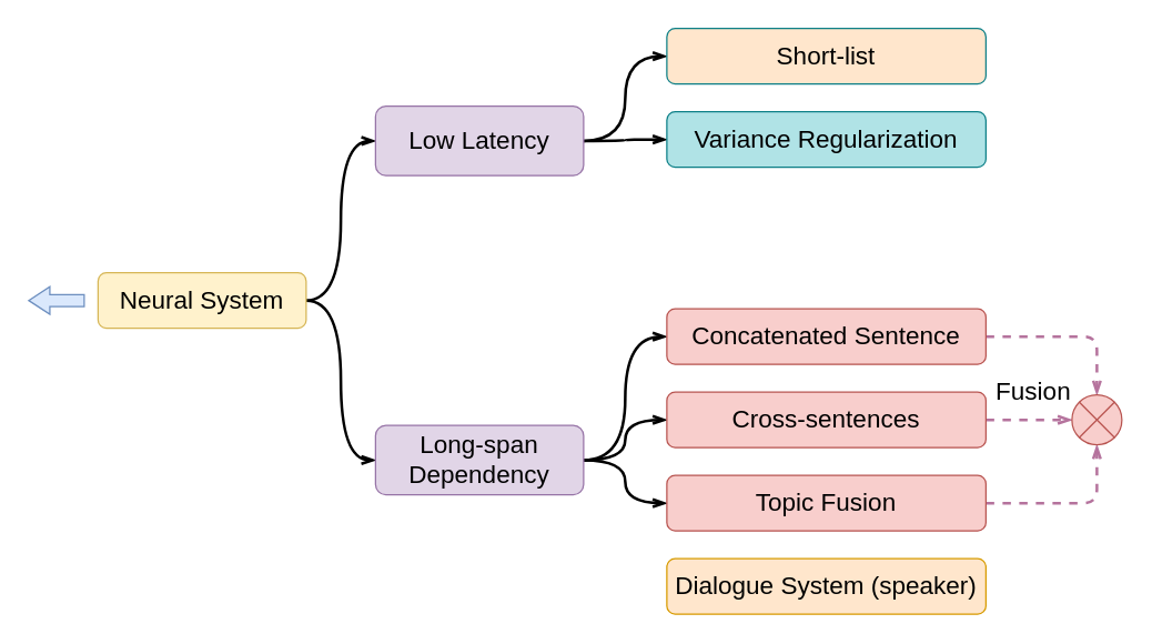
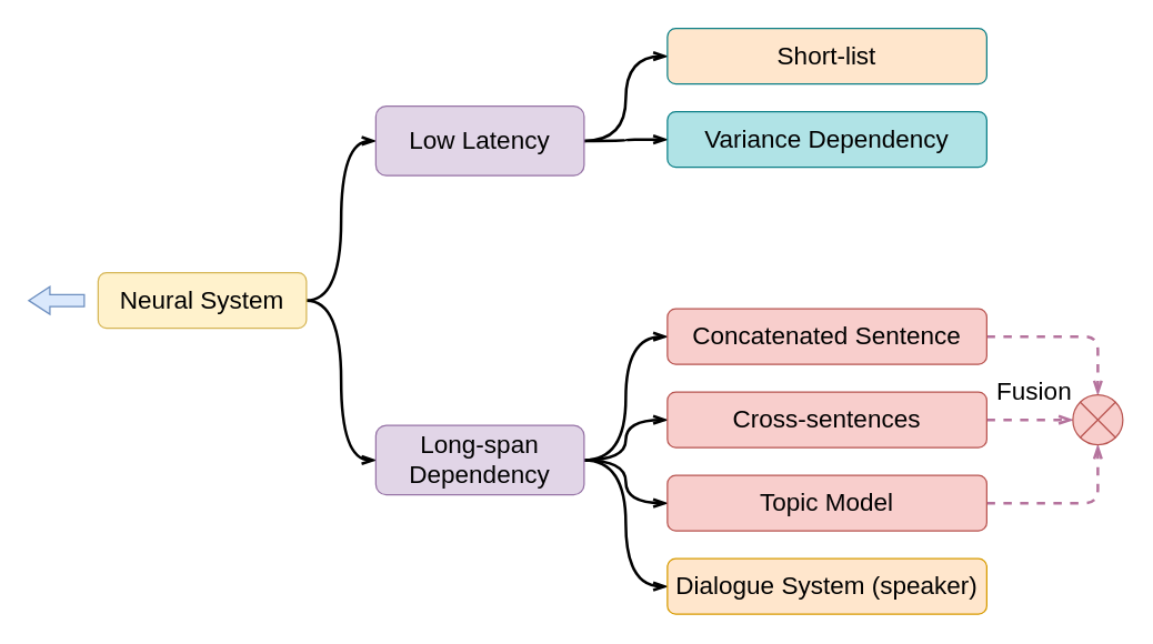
  <mxCell id="0" />
  <mxCell id="1" parent="0" />
  <mxCell id="2" style="edgeStyle=orthogonalEdgeStyle;orthogonalLoop=1;jettySize=auto;html=1;exitX=1;exitY=0.5;exitDx=0;exitDy=0;entryX=0;entryY=0.5;entryDx=0;entryDy=0;fontSize=16;endArrow=openThin;endFill=0;strokeWidth=2;curved=1;" edge="1" parent="1" source="4" target="7"><mxGeometry relative="1" as="geometry" /></mxCell>
  <mxCell id="3" style="edgeStyle=orthogonalEdgeStyle;curved=1;orthogonalLoop=1;jettySize=auto;html=1;exitX=1;exitY=0.5;exitDx=0;exitDy=0;entryX=0;entryY=0.5;entryDx=0;entryDy=0;fontSize=16;endArrow=openThin;endFill=0;strokeWidth=2;" edge="1" parent="1" source="4" target="12"><mxGeometry relative="1" as="geometry" /></mxCell>
  <mxCell id="4" value="&lt;font style=&quot;font-size: 18px&quot;&gt;Neural System&lt;/font&gt;" style="rounded=1;whiteSpace=wrap;html=1;fillColor=#fff2cc;strokeColor=#d6b656;" vertex="1" parent="1"><mxGeometry x="70" y="196" width="150" height="40" as="geometry" /></mxCell>
  <mxCell id="5" style="edgeStyle=orthogonalEdgeStyle;curved=1;orthogonalLoop=1;jettySize=auto;html=1;exitX=1;exitY=0.5;exitDx=0;exitDy=0;entryX=0;entryY=0.5;entryDx=0;entryDy=0;fontSize=16;endArrow=openThin;endFill=0;strokeWidth=2;" edge="1" parent="1" source="7" target="18"><mxGeometry relative="1" as="geometry" /></mxCell>
  <mxCell id="6" style="edgeStyle=orthogonalEdgeStyle;curved=1;orthogonalLoop=1;jettySize=auto;html=1;exitX=1;exitY=0.5;exitDx=0;exitDy=0;entryX=0;entryY=0.5;entryDx=0;entryDy=0;fontSize=16;endArrow=openThin;endFill=0;strokeWidth=2;" edge="1" parent="1" source="7" target="17"><mxGeometry relative="1" as="geometry" /></mxCell>
  <mxCell id="7" value="&lt;font style=&quot;font-size: 18px&quot;&gt;Low Latency&lt;/font&gt;" style="rounded=1;whiteSpace=wrap;html=1;fillColor=#e1d5e7;strokeColor=#9673a6;" vertex="1" parent="1"><mxGeometry x="270" y="76" width="150" height="50" as="geometry" /></mxCell>
  <mxCell id="8" style="edgeStyle=orthogonalEdgeStyle;curved=1;orthogonalLoop=1;jettySize=auto;html=1;exitX=1;exitY=0.5;exitDx=0;exitDy=0;entryX=0;entryY=0.5;entryDx=0;entryDy=0;fontSize=16;endArrow=openThin;endFill=0;strokeWidth=2;" edge="1" parent="1" source="12" target="20"><mxGeometry relative="1" as="geometry" /></mxCell>
  <mxCell id="9" style="edgeStyle=orthogonalEdgeStyle;curved=1;orthogonalLoop=1;jettySize=auto;html=1;exitX=1;exitY=0.5;exitDx=0;exitDy=0;entryX=0;entryY=0.5;entryDx=0;entryDy=0;fontSize=16;endArrow=openThin;endFill=0;strokeWidth=2;" edge="1" parent="1" source="12" target="14"><mxGeometry relative="1" as="geometry" /></mxCell>
  <mxCell id="10" style="edgeStyle=orthogonalEdgeStyle;curved=1;orthogonalLoop=1;jettySize=auto;html=1;exitX=1;exitY=0.5;exitDx=0;exitDy=0;entryX=0;entryY=0.5;entryDx=0;entryDy=0;fontSize=16;endArrow=openThin;endFill=0;strokeWidth=2;" edge="1" parent="1" source="12" target="16"><mxGeometry relative="1" as="geometry" /></mxCell>
+ <mxCell id="11" style="edgeStyle=orthogonalEdgeStyle;curved=1;orthogonalLoop=1;jettySize=auto;html=1;exitX=1;exitY=0.5;exitDx=0;exitDy=0;entryX=0;entryY=0.5;entryDx=0;entryDy=0;fontSize=16;endArrow=openThin;endFill=0;strokeWidth=2;" edge="1" parent="1" source="12" target="21"><mxGeometry relative="1" as="geometry" /></mxCell>
  <mxCell id="12" value="&lt;font style=&quot;font-size: 18px&quot;&gt;Long-span Dependency&lt;/font&gt;" style="rounded=1;whiteSpace=wrap;html=1;fillColor=#e1d5e7;strokeColor=#9673a6;" vertex="1" parent="1"><mxGeometry x="270" y="306" width="150" height="50" as="geometry" /></mxCell>
  <mxCell id="13" style="edgeStyle=orthogonalEdgeStyle;orthogonalLoop=1;jettySize=auto;html=1;exitX=1;exitY=0.5;exitDx=0;exitDy=0;fontSize=16;endArrow=openThin;endFill=0;strokeWidth=2;rounded=1;entryX=0;entryY=0.5;entryDx=0;entryDy=0;entryPerimeter=0;dashed=1;strokeColor=#B5739D;" edge="1" parent="1" source="14" target="23"><mxGeometry relative="1" as="geometry"><mxPoint x="800" y="302.294" as="targetPoint" /></mxGeometry></mxCell>
  <mxCell id="14" value="&lt;font style=&quot;font-size: 18px&quot;&gt;Cross-sentences&lt;/font&gt;" style="rounded=1;whiteSpace=wrap;html=1;fillColor=#f8cecc;strokeColor=#b85450;" vertex="1" parent="1"><mxGeometry x="480" y="282" width="230" height="40" as="geometry" /></mxCell>
  <mxCell id="15" style="edgeStyle=orthogonalEdgeStyle;orthogonalLoop=1;jettySize=auto;html=1;exitX=1;exitY=0.5;exitDx=0;exitDy=0;entryX=0.5;entryY=1;entryDx=0;entryDy=0;entryPerimeter=0;fontSize=16;endArrow=openThin;endFill=0;strokeWidth=2;rounded=1;dashed=1;strokeColor=#B5739D;" edge="1" parent="1" source="16" target="23"><mxGeometry relative="1" as="geometry" /></mxCell>
- <mxCell id="16" value="&lt;font style=&quot;font-size: 18px&quot;&gt;Topic Fusion&lt;/font&gt;" style="rounded=1;whiteSpace=wrap;html=1;fillColor=#f8cecc;strokeColor=#b85450;" vertex="1" parent="1"><mxGeometry x="480" y="342" width="230" height="40" as="geometry" /></mxCell>
+ <mxCell id="16" value="&lt;font style=&quot;font-size: 18px&quot;&gt;Topic Model&lt;/font&gt;" style="rounded=1;whiteSpace=wrap;html=1;fillColor=#f8cecc;strokeColor=#b85450;" vertex="1" parent="1"><mxGeometry x="480" y="342" width="230" height="40" as="geometry" /></mxCell>
  <mxCell id="17" value="&lt;font style=&quot;font-size: 18px&quot;&gt;Short-list&lt;/font&gt;" style="rounded=1;whiteSpace=wrap;html=1;fillColor=#ffe6cc;strokeColor=#0e8088;" vertex="1" parent="1"><mxGeometry x="480" y="20" width="230" height="40" as="geometry" /></mxCell>
- <mxCell id="18" value="&lt;font style=&quot;font-size: 18px&quot;&gt;Variance Regularization&lt;/font&gt;" style="rounded=1;whiteSpace=wrap;html=1;fillColor=#b0e3e6;strokeColor=#0e8088;" vertex="1" parent="1"><mxGeometry x="480" y="80" width="230" height="40" as="geometry" /></mxCell>
+ <mxCell id="18" value="&lt;font style=&quot;font-size: 18px&quot;&gt;Variance Dependency&lt;/font&gt;" style="rounded=1;whiteSpace=wrap;html=1;fillColor=#b0e3e6;strokeColor=#0e8088;" vertex="1" parent="1"><mxGeometry x="480" y="80" width="230" height="40" as="geometry" /></mxCell>
  <mxCell id="19" style="edgeStyle=orthogonalEdgeStyle;orthogonalLoop=1;jettySize=auto;html=1;exitX=1;exitY=0.5;exitDx=0;exitDy=0;entryX=0.5;entryY=0;entryDx=0;entryDy=0;entryPerimeter=0;fontSize=16;endArrow=openThin;endFill=0;strokeWidth=2;rounded=1;dashed=1;strokeColor=#B5739D;" edge="1" parent="1" source="20" target="23"><mxGeometry relative="1" as="geometry" /></mxCell>
  <mxCell id="20" value="&lt;font style=&quot;font-size: 18px&quot;&gt;Concatenated Sentence&lt;/font&gt;" style="rounded=1;whiteSpace=wrap;html=1;fillColor=#f8cecc;strokeColor=#b85450;" vertex="1" parent="1"><mxGeometry x="480" y="222" width="230" height="40" as="geometry" /></mxCell>
  <mxCell id="21" value="&lt;font style=&quot;font-size: 18px&quot;&gt;Dialogue System (speaker)&lt;/font&gt;" style="rounded=1;whiteSpace=wrap;html=1;fillColor=#ffe6cc;strokeColor=#d79b00;" vertex="1" parent="1"><mxGeometry x="480" y="402" width="230" height="40" as="geometry" /></mxCell>
  <mxCell id="22" value="" style="html=1;shadow=0;dashed=0;align=center;verticalAlign=middle;shape=mxgraph.arrows2.arrow;dy=0.57;dx=15.24;flipH=1;notch=0;fontSize=16;fillColor=#dae8fc;strokeColor=#6c8ebf;" vertex="1" parent="1"><mxGeometry x="20" y="206" width="40" height="20" as="geometry" /></mxCell>
  <mxCell id="23" value="" style="verticalLabelPosition=bottom;verticalAlign=top;html=1;shape=mxgraph.flowchart.or;fontSize=16;fillColor=#f8cecc;strokeColor=#b85450;" vertex="1" parent="1"><mxGeometry x="772" y="284" width="36" height="36" as="geometry" /></mxCell>
  <mxCell id="24" value="&lt;font style=&quot;font-size: 18px&quot;&gt;Fusion&lt;/font&gt;" style="text;html=1;align=center;verticalAlign=middle;resizable=0;points=[];autosize=1;strokeColor=none;fillColor=none;fontSize=16;" vertex="1" parent="1"><mxGeometry x="709" y="267" width="70" height="30" as="geometry" /></mxCell>
